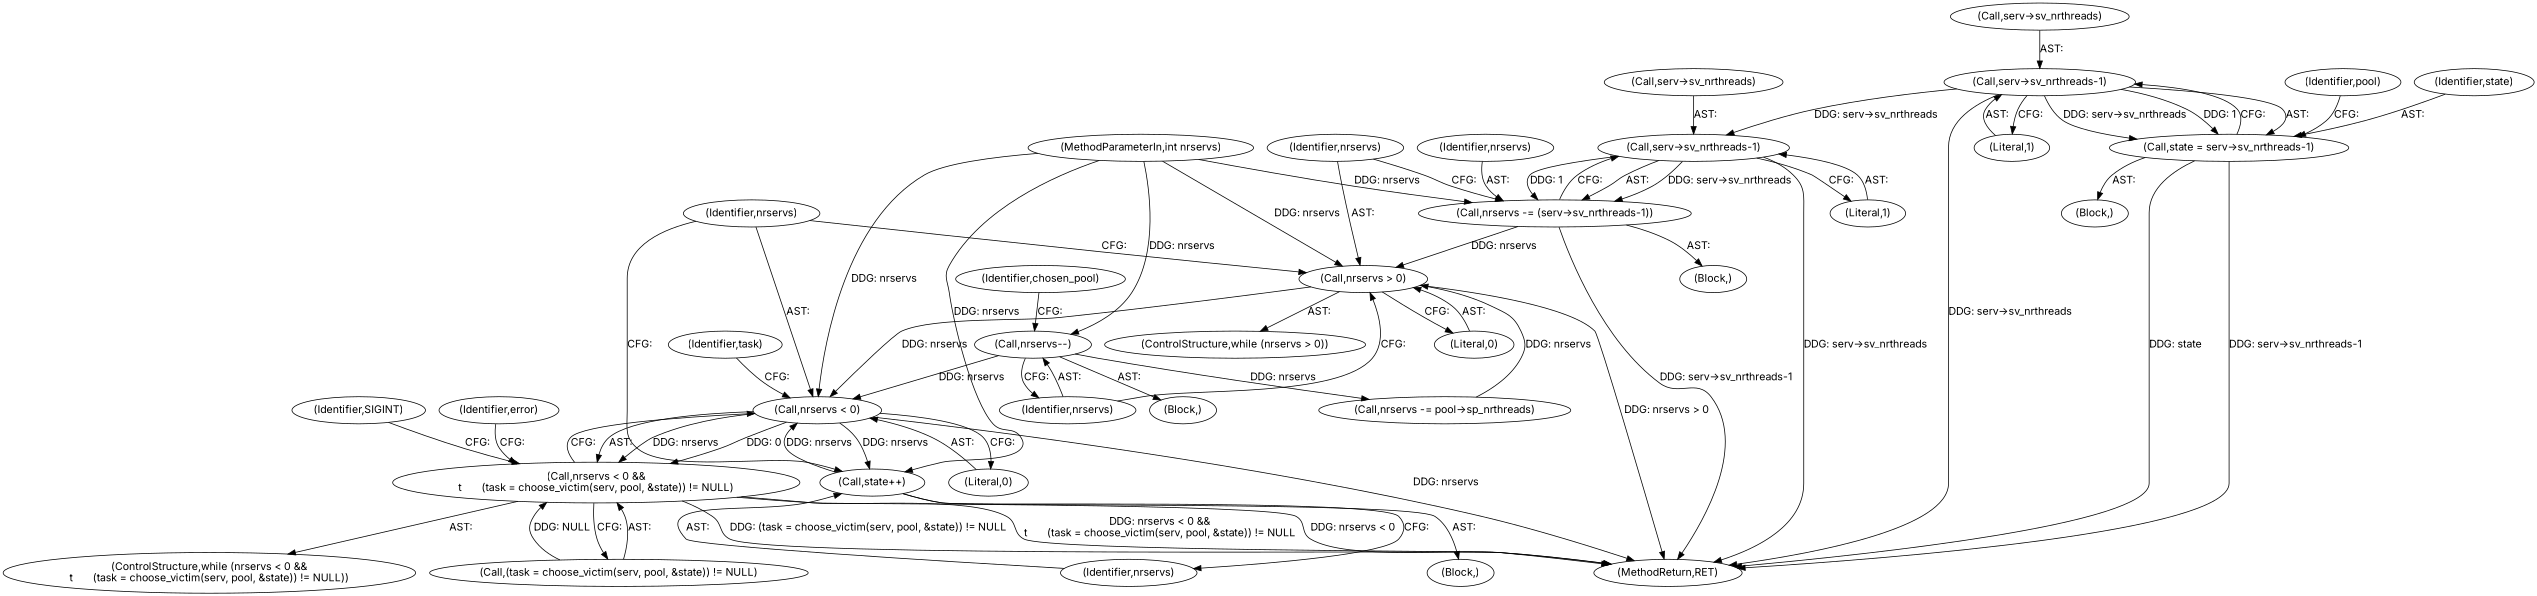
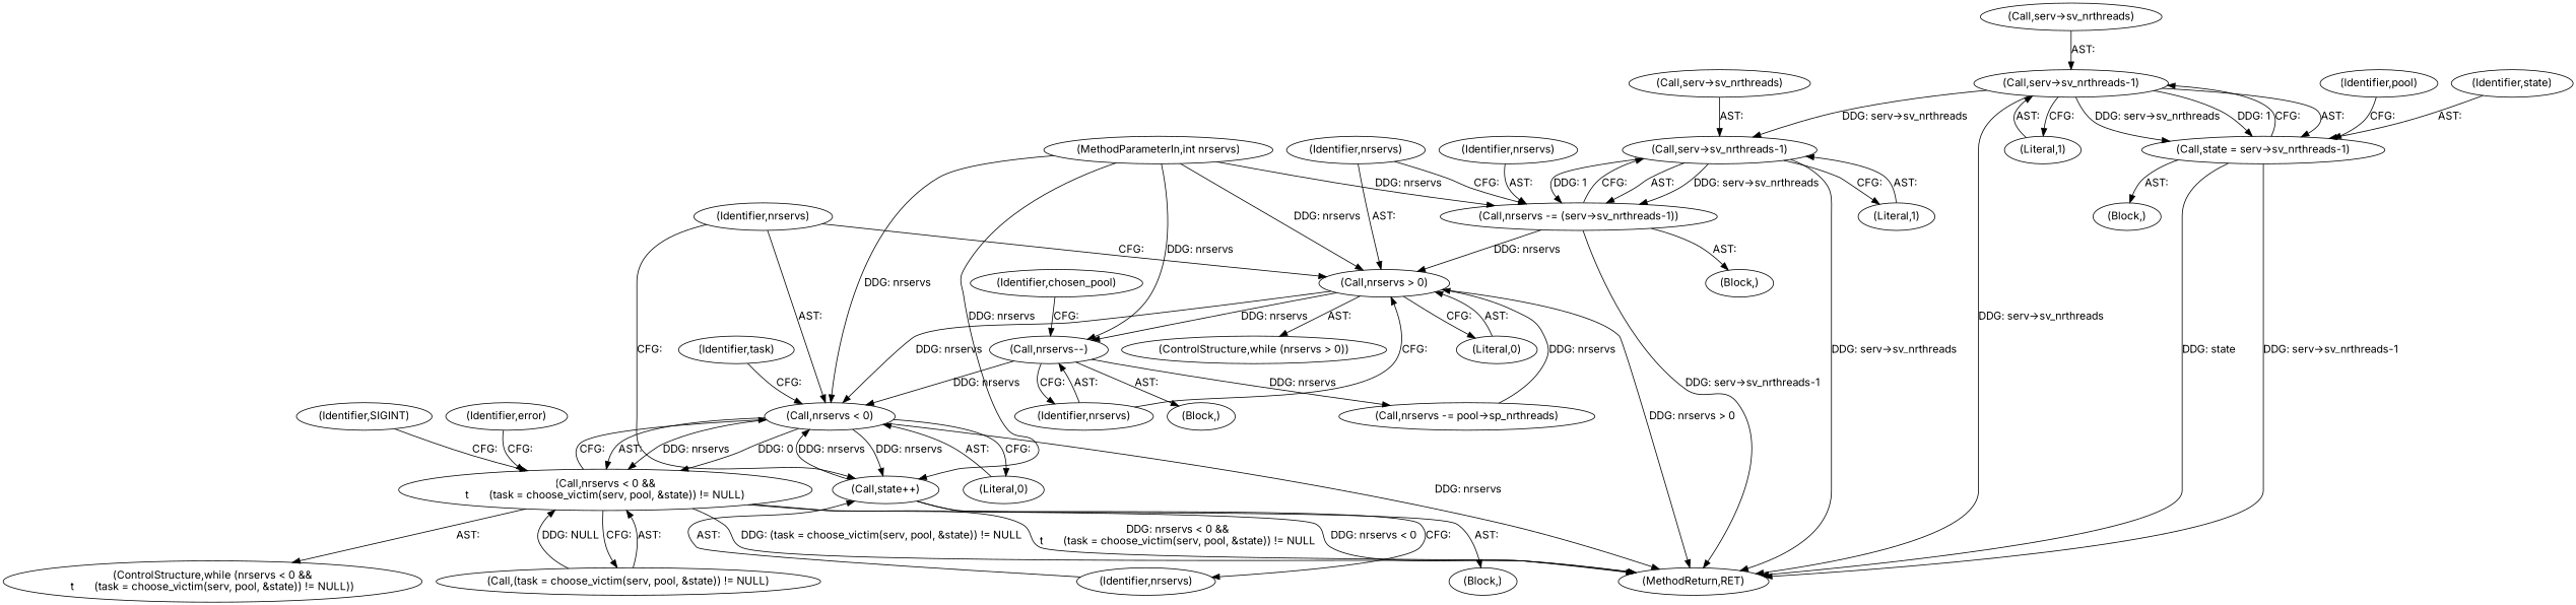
  digraph {
    fontname=Inter
    node [fontname=Inter]
    edge [fontname=Inter]
    n1 [label="(Call,serv->sv_nrthreads-1)"]
    n2 [label="(Call,state = serv->sv_nrthreads-1)"]
    n3 [label="(Call,serv->sv_nrthreads-1)"]
    n4 [label="(Literal,1)"]
    n5 [label="(MethodReturn,RET)"]
    n6 [label="(Block,)"]
    n7 [label="(Call,nrservs -= (serv->sv_nrthreads-1))"]
    n8 [label="(Literal,1)"]
    n9 [label="(Call,nrservs > 0)"]
    n10 [label="(Block,)"]
    n11 [label="(Call,nrservs--)"]
    n12 [label="(Call,nrservs < 0)"]
    n13 [label="(Literal,0)"]
    n14 [label="(ControlStructure,while (nrservs > 0))"]
    n15 [label="(Block,)"]
    n16 [label="(Identifier,nrservs)"]
    n17 [label="(Call,nrservs -= pool->sp_nrthreads)"]
    n18 [label="(Call,nrservs < 0 &&\n\t       (task = choose_victim(serv, pool, &state)) != NULL)"]
    n19 [label="(Call,state++)"]
    n20 [label="(Literal,0)"]
    n21 [label="(Call,(task = choose_victim(serv, pool, &state)) != NULL)"]
    n22 [label="(ControlStructure,while (nrservs < 0 &&\n\t       (task = choose_victim(serv, pool, &state)) != NULL))"]
    n23 [label="(Identifier,nrservs)"]
    n24 [label="(Block,)"]
    n25 [label="(Identifier,chosen_pool)"]
    n26 [label="(Identifier,SIGINT)"]
    n27 [label="(Identifier,error)"]
    n28 [label="(Call,serv->sv_nrthreads)"]
    n29 [label="(Identifier,pool)"]
    n30 [label="(Identifier,state)"]
    n31 [label="(Identifier,nrservs)"]
    n32 [label="(MethodParameterIn,int nrservs)"]
    n33 [label="(Identifier,task)"]
    n34 [label="(Identifier,nrservs)"]
    n35 [label="(Identifier,nrservs)"]
    n36 [label="(Call,serv->sv_nrthreads)"]
    n1 -> n2 [label="AST: "]
    n1 -> n2 [label="DDG: serv->sv_nrthreads"]
    n1 -> n2 [label="DDG: 1"]
    n1 -> n3 [label="DDG: serv->sv_nrthreads"]
    n1 -> n4 [label="CFG: "]
    n1 -> n5 [label="DDG: serv->sv_nrthreads"]
    n2 -> n1 [label="CFG: "]
    n2 -> n5 [label="DDG: state"]
    n2 -> n5 [label="DDG: serv->sv_nrthreads-1"]
    n2 -> n6 [label="AST: "]
    n3 -> n5 [label="DDG: serv->sv_nrthreads"]
    n3 -> n7 [label="AST: "]
    n3 -> n7 [label="DDG: serv->sv_nrthreads"]
    n3 -> n7 [label="DDG: 1"]
    n3 -> n8 [label="CFG: "]
    n4 -> n1 [label="AST: "]
    n7 -> n3 [label="CFG: "]
    n7 -> n5 [label="DDG: serv->sv_nrthreads-1"]
    n7 -> n9 [label="DDG: nrservs"]
    n7 -> n10 [label="AST: "]
    n8 -> n3 [label="AST: "]
    n9 -> n5 [label="DDG: nrservs > 0"]
+   n9 -> n11 [label="DDG: nrservs"]
    n9 -> n12 [label="DDG: nrservs"]
    n9 -> n13 [label="CFG: "]
    n9 -> n14 [label="AST: "]
    n11 -> n12 [label="DDG: nrservs"]
    n11 -> n15 [label="AST: "]
    n11 -> n16 [label="CFG: "]
    n11 -> n17 [label="DDG: nrservs"]
    n12 -> n5 [label="DDG: nrservs"]
    n12 -> n18 [label="AST: "]
    n12 -> n18 [label="DDG: nrservs"]
    n12 -> n18 [label="DDG: 0"]
    n12 -> n19 [label="DDG: nrservs"]
    n12 -> n20 [label="CFG: "]
    n13 -> n9 [label="AST: "]
    n16 -> n9 [label="CFG: "]
    n16 -> n11 [label="AST: "]
    n17 -> n9 [label="DDG: nrservs"]
    n18 -> n5 [label="DDG: (task = choose_victim(serv, pool, &state)) != NULL"]
    n18 -> n5 [label="DDG: nrservs < 0 &&\n\t       (task = choose_victim(serv, pool, &state)) != NULL"]
    n18 -> n5 [label="DDG: nrservs < 0"]
    n18 -> n12 [label="CFG: "]
    n18 -> n21 [label="CFG: "]
    n18 -> n22 [label="AST: "]
    n19 -> n12 [label="DDG: nrservs"]
    n19 -> n23 [label="CFG: "]
    n19 -> n24 [label="AST: "]
    n20 -> n12 [label="AST: "]
    n21 -> n18 [label="AST: "]
    n21 -> n18 [label="DDG: NULL"]
    n23 -> n19 [label="AST: "]
    n25 -> n11 [label="CFG: "]
    n26 -> n18 [label="CFG: "]
    n27 -> n18 [label="CFG: "]
    n28 -> n1 [label="AST: "]
    n29 -> n2 [label="CFG: "]
    n30 -> n2 [label="AST: "]
    n31 -> n7 [label="CFG: "]
    n31 -> n9 [label="AST: "]
    n32 -> n7 [label="DDG: nrservs"]
    n32 -> n9 [label="DDG: nrservs"]
    n32 -> n11 [label="DDG: nrservs"]
    n32 -> n12 [label="DDG: nrservs"]
    n32 -> n19 [label="DDG: nrservs"]
    n33 -> n12 [label="CFG: "]
    n34 -> n9 [label="CFG: "]
    n34 -> n12 [label="AST: "]
    n34 -> n19 [label="CFG: "]
    n35 -> n7 [label="AST: "]
    n36 -> n3 [label="AST: "]
  }
